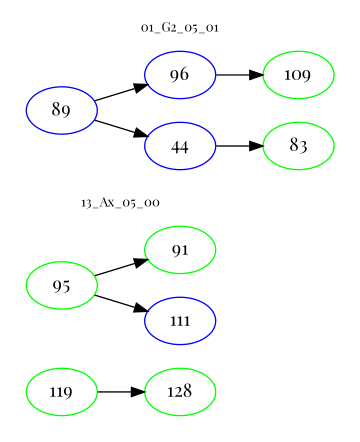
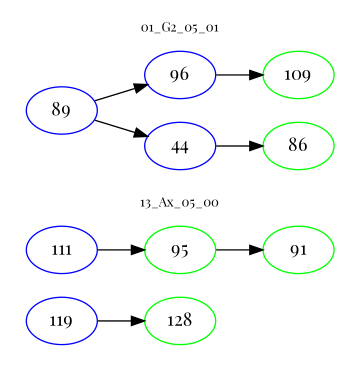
  digraph {
    fontname="Playfair Display"
    rankdir=LR
    node [color=blue fontname="Playfair Display"]
    edge [color=black fontname="Playfair Display"]
    n1 [label=111]
    n2 [color=green label=95]
-   n3 [color=green label=119]
+   n3 [label=119]
    n4 [color=green label=91]
    n5 [color=green label=128]
    n6 [label=89]
    n7 [label=44]
    n8 [label=96]
-   n9 [color=green label=83]
+   n9 [color=green label=86]
    n10 [color=green label=109]
    subgraph cluster_1 {
      color=white
      fontsize=10
      label="13_Ax_05_00"
      n1
      n2
      n3
      n4
      n5
    }
    subgraph cluster_2 {
      color=white
      fontsize=10
      label="01_G2_05_01"
      n6
      n7
      n8
      n9
      n10
    }
-   n2 -> n1
+   n1 -> n2
    n2 -> n4
    n3 -> n5
    n6 -> n7
    n6 -> n8
    n7 -> n9
    n8 -> n10
  }
